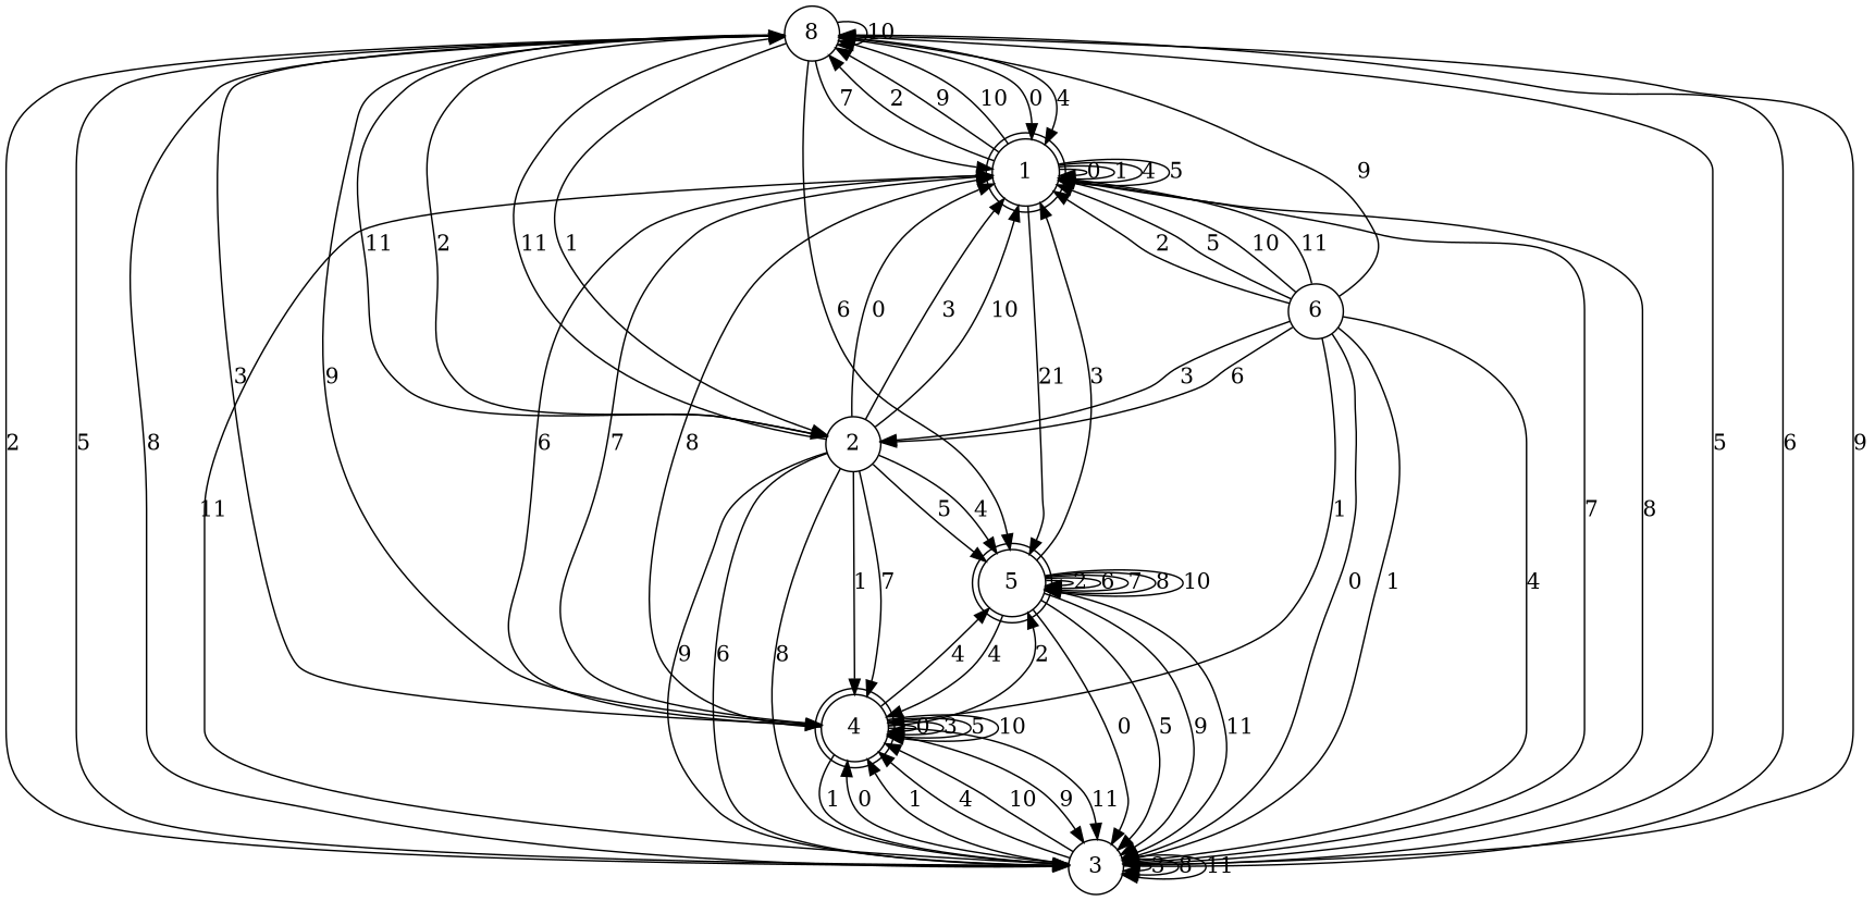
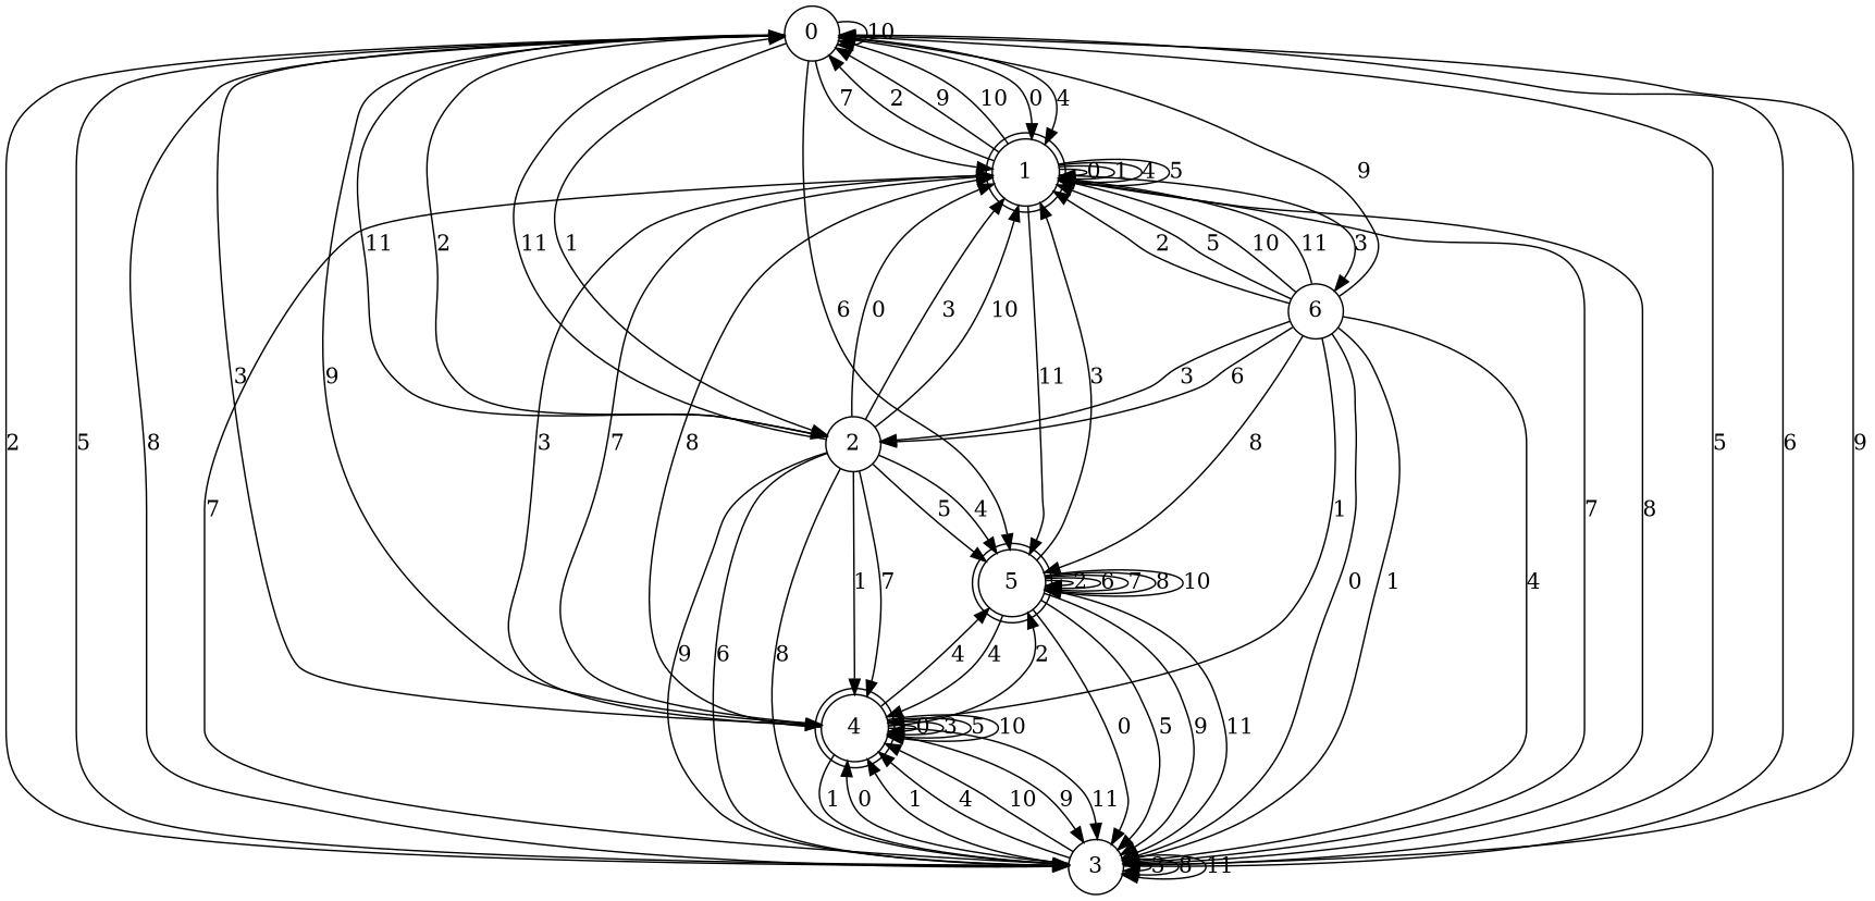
  digraph {
    node [shape=circle]
-   n1 [label=8]
+   n1 [label=0]
    n2 [label=1 shape=doublecircle]
    n3 [label=2]
    n4 [label=3]
    n5 [label=4 shape=doublecircle]
    n6 [label=5 shape=doublecircle]
    n7 [label=6]
    n1 -> n1 [label=10]
    n1 -> n2 [label=0]
    n1 -> n2 [label=4]
    n1 -> n2 [label=7]
    n1 -> n3 [label=1]
    n1 -> n3 [label=11]
    n1 -> n4 [label=2]
    n1 -> n4 [label=5]
    n1 -> n4 [label=8]
    n1 -> n5 [label=3]
    n1 -> n5 [label=9]
    n1 -> n6 [label=6]
    n2 -> n1 [label=2]
    n2 -> n1 [label=9]
    n2 -> n1 [label=10]
    n2 -> n2 [label=0]
    n2 -> n2 [label=1]
    n2 -> n2 [label=4]
    n2 -> n2 [label=5]
    n2 -> n4 [label=7]
    n2 -> n4 [label=8]
-   n2 -> n5 [label=6]
-   n2 -> n6 [label=21]
+   n2 -> n5 [label=3]
+   n2 -> n6 [label=11]
+   n2 -> n7 [label=3]
    n3 -> n1 [label=2]
    n3 -> n1 [label=11]
    n3 -> n2 [label=0]
    n3 -> n2 [label=3]
    n3 -> n2 [label=10]
    n3 -> n4 [label=6]
    n3 -> n4 [label=8]
    n3 -> n4 [label=9]
    n3 -> n5 [label=1]
    n3 -> n5 [label=7]
    n3 -> n6 [label=4]
    n3 -> n6 [label=5]
    n4 -> n1 [label=5]
    n4 -> n1 [label=6]
    n4 -> n1 [label=9]
-   n4 -> n2 [label=11]
+   n4 -> n2 [label=7]
    n4 -> n4 [label=3]
    n4 -> n4 [label=8]
    n4 -> n4 [label=11]
    n4 -> n5 [label=0]
    n4 -> n5 [label=1]
    n4 -> n5 [label=4]
    n4 -> n5 [label=10]
    n5 -> n2 [label=7]
    n5 -> n2 [label=8]
    n5 -> n4 [label=1]
    n5 -> n4 [label=9]
    n5 -> n4 [label=11]
    n5 -> n5 [label=0]
    n5 -> n5 [label=3]
    n5 -> n5 [label=5]
    n5 -> n5 [label=10]
    n5 -> n6 [label=2]
    n5 -> n6 [label=4]
    n6 -> n2 [label=3]
    n6 -> n4 [label=0]
    n6 -> n4 [label=5]
    n6 -> n4 [label=9]
    n6 -> n4 [label=11]
    n6 -> n5 [label=4]
    n6 -> n6 [label=2]
    n6 -> n6 [label=6]
    n6 -> n6 [label=7]
    n6 -> n6 [label=8]
    n6 -> n6 [label=10]
    n7 -> n1 [label=9]
    n7 -> n2 [label=2]
    n7 -> n2 [label=5]
    n7 -> n2 [label=10]
    n7 -> n2 [label=11]
    n7 -> n3 [label=3]
    n7 -> n3 [label=6]
    n7 -> n4 [label=0]
    n7 -> n4 [label=1]
    n7 -> n4 [label=4]
    n7 -> n5 [label=1]
+   n7 -> n6 [label=8]
  }
